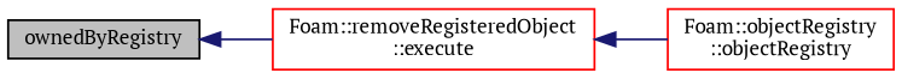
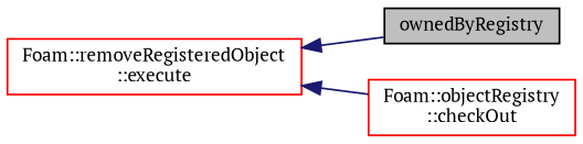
  digraph {
    fontname="PT Serif"
    rankdir=LR
    node [color=red fontname="PT Serif" fontsize=10 shape=record]
    edge [color=midnightblue dir=back fontname="PT Serif" fontsize=10 labelfontname=Helvetica labelfontsize=10 style=solid]
    n1 [color=black fillcolor=grey75 fontcolor=black height=0.2 label=ownedByRegistry style=filled width=0.4]
    n2 [height=0.2 label="Foam::removeRegisteredObject\l::execute" width=0.4]
-   n3 [height=0.2 label="Foam::objectRegistry\l::objectRegistry" width=0.4]
-   n1 -> n2
+   n3 [height=0.2 label="Foam::objectRegistry\l::checkOut" width=0.4]
+   n2 -> n1
    n2 -> n3
  }
